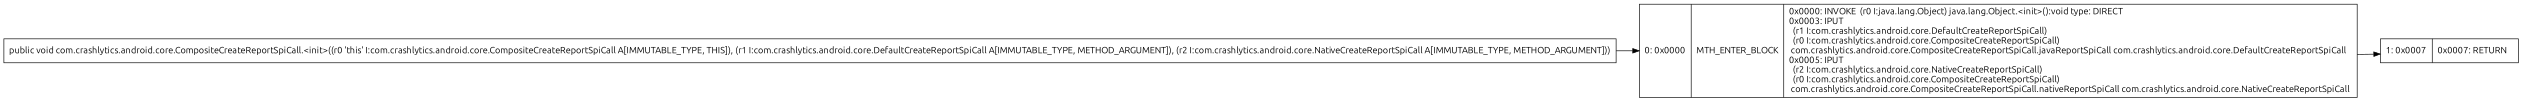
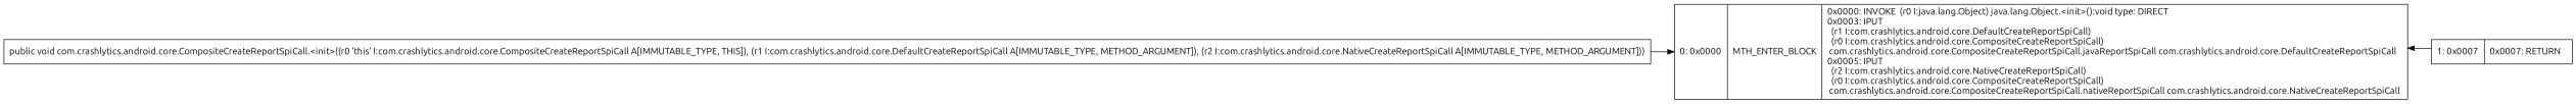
  digraph {
    rankdir=LR
    fontname=Ubuntu
    node [shape=record fontname=Ubuntu]
    edge [fontname=Ubuntu]
    n1 [label="{0\:\ 0x0000|MTH_ENTER_BLOCK\l|0x0000: INVOKE  (r0 I:java.lang.Object) java.lang.Object.\<init\>():void type: DIRECT \l0x0003: IPUT  \l  (r1 I:com.crashlytics.android.core.DefaultCreateReportSpiCall)\l  (r0 I:com.crashlytics.android.core.CompositeCreateReportSpiCall)\l com.crashlytics.android.core.CompositeCreateReportSpiCall.javaReportSpiCall com.crashlytics.android.core.DefaultCreateReportSpiCall \l0x0005: IPUT  \l  (r2 I:com.crashlytics.android.core.NativeCreateReportSpiCall)\l  (r0 I:com.crashlytics.android.core.CompositeCreateReportSpiCall)\l com.crashlytics.android.core.CompositeCreateReportSpiCall.nativeReportSpiCall com.crashlytics.android.core.NativeCreateReportSpiCall \l}"]
    n2 [label="{1\:\ 0x0007|0x0007: RETURN   \l}"]
    n3 [label="{public void com.crashlytics.android.core.CompositeCreateReportSpiCall.\<init\>((r0 'this' I:com.crashlytics.android.core.CompositeCreateReportSpiCall A[IMMUTABLE_TYPE, THIS]), (r1 I:com.crashlytics.android.core.DefaultCreateReportSpiCall A[IMMUTABLE_TYPE, METHOD_ARGUMENT]), (r2 I:com.crashlytics.android.core.NativeCreateReportSpiCall A[IMMUTABLE_TYPE, METHOD_ARGUMENT])) }"]
-   n1 -> n2
+   n2 -> n1
    n3 -> n1
  }
